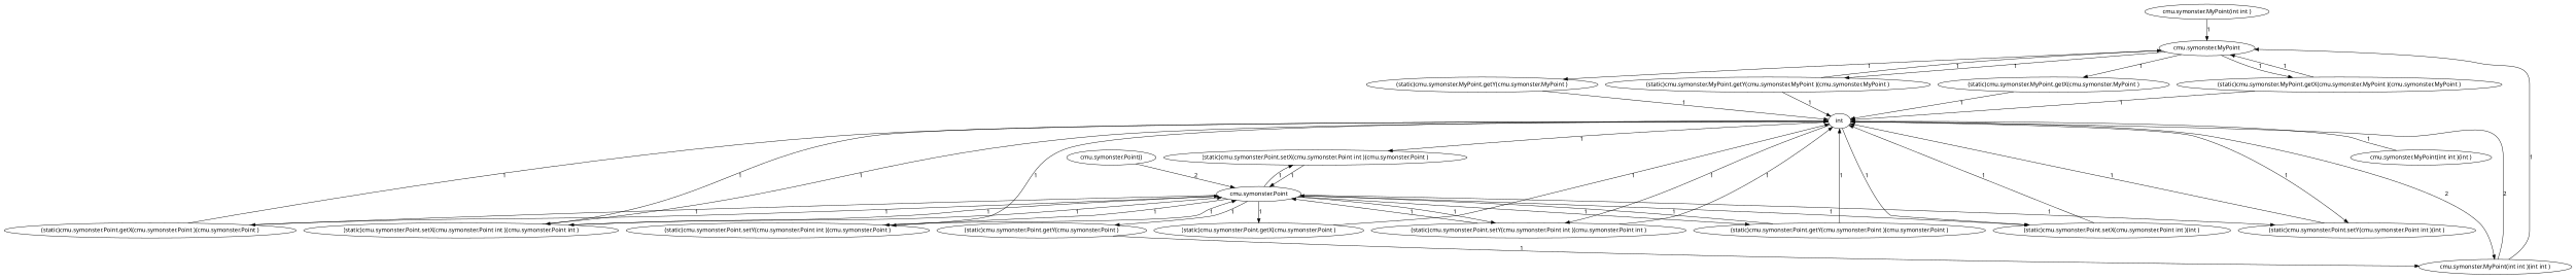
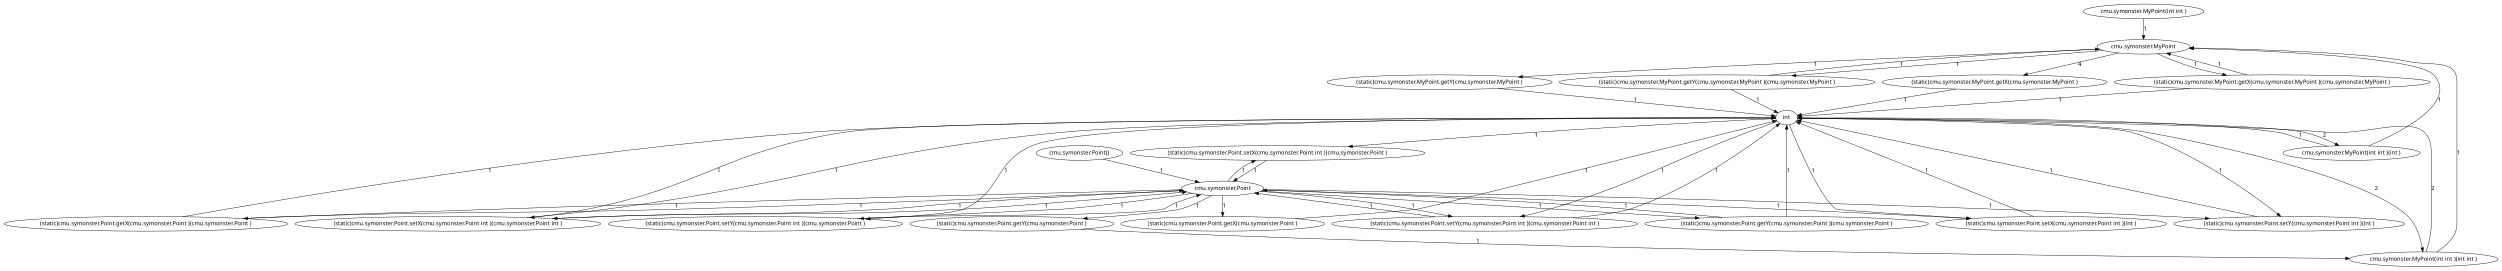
  digraph {
    fontname="Noto Sans"
    node [fontname="Noto Sans"]
    edge [fontname="Noto Sans"]
    "cmu.symonster.MyPoint"
    "(static)cmu.symonster.MyPoint.getX(cmu.symonster.MyPoint )"
    "(static)cmu.symonster.MyPoint.getX(cmu.symonster.MyPoint )(cmu.symonster.MyPoint )"
    "(static)cmu.symonster.MyPoint.getY(cmu.symonster.MyPoint )"
    "(static)cmu.symonster.MyPoint.getY(cmu.symonster.MyPoint )(cmu.symonster.MyPoint )"
    int
    "(static)cmu.symonster.Point.setX(cmu.symonster.Point int )(cmu.symonster.Point )"
    "(static)cmu.symonster.Point.setX(cmu.symonster.Point int )(cmu.symonster.Point int )"
    "(static)cmu.symonster.Point.setX(cmu.symonster.Point int )(int )"
    "(static)cmu.symonster.Point.setY(cmu.symonster.Point int )(cmu.symonster.Point )"
    "(static)cmu.symonster.Point.setY(cmu.symonster.Point int )(cmu.symonster.Point int )"
    "(static)cmu.symonster.Point.setY(cmu.symonster.Point int )(int )"
    "cmu.symonster.MyPoint(int int )(int )"
    "cmu.symonster.MyPoint(int int )(int int )"
    "cmu.symonster.Point"
    "(static)cmu.symonster.Point.getX(cmu.symonster.Point )"
    "(static)cmu.symonster.Point.getX(cmu.symonster.Point )(cmu.symonster.Point )"
    "(static)cmu.symonster.Point.getY(cmu.symonster.Point )"
    "(static)cmu.symonster.Point.getY(cmu.symonster.Point )(cmu.symonster.Point )"
    "cmu.symonster.MyPoint(int int )"
    "cmu.symonster.Point()"
-   "cmu.symonster.MyPoint" -> "(static)cmu.symonster.MyPoint.getX(cmu.symonster.MyPoint )" [label=1]
+   "cmu.symonster.MyPoint" -> "(static)cmu.symonster.MyPoint.getX(cmu.symonster.MyPoint )" [label=4]
    "cmu.symonster.MyPoint" -> "(static)cmu.symonster.MyPoint.getX(cmu.symonster.MyPoint )(cmu.symonster.MyPoint )" [label=1]
    "cmu.symonster.MyPoint" -> "(static)cmu.symonster.MyPoint.getY(cmu.symonster.MyPoint )" [label=1]
    "cmu.symonster.MyPoint" -> "(static)cmu.symonster.MyPoint.getY(cmu.symonster.MyPoint )(cmu.symonster.MyPoint )" [label=1]
    "(static)cmu.symonster.MyPoint.getX(cmu.symonster.MyPoint )" -> int [label=1]
    "(static)cmu.symonster.MyPoint.getX(cmu.symonster.MyPoint )(cmu.symonster.MyPoint )" -> "cmu.symonster.MyPoint" [label=1]
    "(static)cmu.symonster.MyPoint.getX(cmu.symonster.MyPoint )(cmu.symonster.MyPoint )" -> int [label=1]
    "(static)cmu.symonster.MyPoint.getY(cmu.symonster.MyPoint )" -> int [label=1]
    "(static)cmu.symonster.MyPoint.getY(cmu.symonster.MyPoint )(cmu.symonster.MyPoint )" -> "cmu.symonster.MyPoint" [label=1]
    "(static)cmu.symonster.MyPoint.getY(cmu.symonster.MyPoint )(cmu.symonster.MyPoint )" -> int [label=1]
    int -> "(static)cmu.symonster.Point.setX(cmu.symonster.Point int )(cmu.symonster.Point )" [label=1]
    int -> "(static)cmu.symonster.Point.setX(cmu.symonster.Point int )(cmu.symonster.Point int )" [label=1]
    int -> "(static)cmu.symonster.Point.setX(cmu.symonster.Point int )(int )" [label=1]
    int -> "(static)cmu.symonster.Point.setY(cmu.symonster.Point int )(cmu.symonster.Point )" [label=1]
    int -> "(static)cmu.symonster.Point.setY(cmu.symonster.Point int )(cmu.symonster.Point int )" [label=1]
    int -> "(static)cmu.symonster.Point.setY(cmu.symonster.Point int )(int )" [label=1]
+   int -> "cmu.symonster.MyPoint(int int )(int )" [label=2]
    int -> "cmu.symonster.MyPoint(int int )(int int )" [label=2]
    "(static)cmu.symonster.Point.setX(cmu.symonster.Point int )(cmu.symonster.Point )" -> "cmu.symonster.Point" [label=1]
    "(static)cmu.symonster.Point.setX(cmu.symonster.Point int )(cmu.symonster.Point int )" -> int [label=1]
    "(static)cmu.symonster.Point.setX(cmu.symonster.Point int )(cmu.symonster.Point int )" -> "cmu.symonster.Point" [label=1]
    "(static)cmu.symonster.Point.setX(cmu.symonster.Point int )(int )" -> int [label=1]
    "(static)cmu.symonster.Point.setY(cmu.symonster.Point int )(cmu.symonster.Point )" -> "cmu.symonster.Point" [label=1]
    "(static)cmu.symonster.Point.setY(cmu.symonster.Point int )(cmu.symonster.Point int )" -> int [label=1]
    "(static)cmu.symonster.Point.setY(cmu.symonster.Point int )(cmu.symonster.Point int )" -> "cmu.symonster.Point" [label=1]
    "(static)cmu.symonster.Point.setY(cmu.symonster.Point int )(int )" -> int [label=1]
+   "cmu.symonster.MyPoint(int int )(int )" -> "cmu.symonster.MyPoint" [label=1]
    "cmu.symonster.MyPoint(int int )(int )" -> int [label=1]
    "cmu.symonster.MyPoint(int int )(int int )" -> "cmu.symonster.MyPoint" [label=1]
    "cmu.symonster.MyPoint(int int )(int int )" -> int [label=2]
    "cmu.symonster.Point" -> "(static)cmu.symonster.Point.setX(cmu.symonster.Point int )(cmu.symonster.Point )" [label=1]
    "cmu.symonster.Point" -> "(static)cmu.symonster.Point.setX(cmu.symonster.Point int )(cmu.symonster.Point int )" [label=1]
    "cmu.symonster.Point" -> "(static)cmu.symonster.Point.setX(cmu.symonster.Point int )(int )" [label=1]
    "cmu.symonster.Point" -> "(static)cmu.symonster.Point.setY(cmu.symonster.Point int )(cmu.symonster.Point )" [label=1]
    "cmu.symonster.Point" -> "(static)cmu.symonster.Point.setY(cmu.symonster.Point int )(cmu.symonster.Point int )" [label=1]
    "cmu.symonster.Point" -> "(static)cmu.symonster.Point.setY(cmu.symonster.Point int )(int )" [label=1]
    "cmu.symonster.Point" -> "(static)cmu.symonster.Point.getX(cmu.symonster.Point )" [label=1]
    "cmu.symonster.Point" -> "(static)cmu.symonster.Point.getX(cmu.symonster.Point )(cmu.symonster.Point )" [label=1]
    "cmu.symonster.Point" -> "(static)cmu.symonster.Point.getY(cmu.symonster.Point )" [label=1]
    "cmu.symonster.Point" -> "(static)cmu.symonster.Point.getY(cmu.symonster.Point )(cmu.symonster.Point )" [label=1]
    "(static)cmu.symonster.Point.getX(cmu.symonster.Point )" -> int [label=1]
    "(static)cmu.symonster.Point.getX(cmu.symonster.Point )(cmu.symonster.Point )" -> int [label=1]
    "(static)cmu.symonster.Point.getX(cmu.symonster.Point )(cmu.symonster.Point )" -> "cmu.symonster.Point" [label=1]
    "(static)cmu.symonster.Point.getY(cmu.symonster.Point )" -> "cmu.symonster.MyPoint(int int )(int int )" [label=1]
    "(static)cmu.symonster.Point.getY(cmu.symonster.Point )(cmu.symonster.Point )" -> int [label=1]
    "(static)cmu.symonster.Point.getY(cmu.symonster.Point )(cmu.symonster.Point )" -> "cmu.symonster.Point" [label=1]
    "cmu.symonster.MyPoint(int int )" -> "cmu.symonster.MyPoint" [label=1]
-   "cmu.symonster.Point()" -> "cmu.symonster.Point" [label=2]
+   "cmu.symonster.Point()" -> "cmu.symonster.Point" [label=1]
  }
